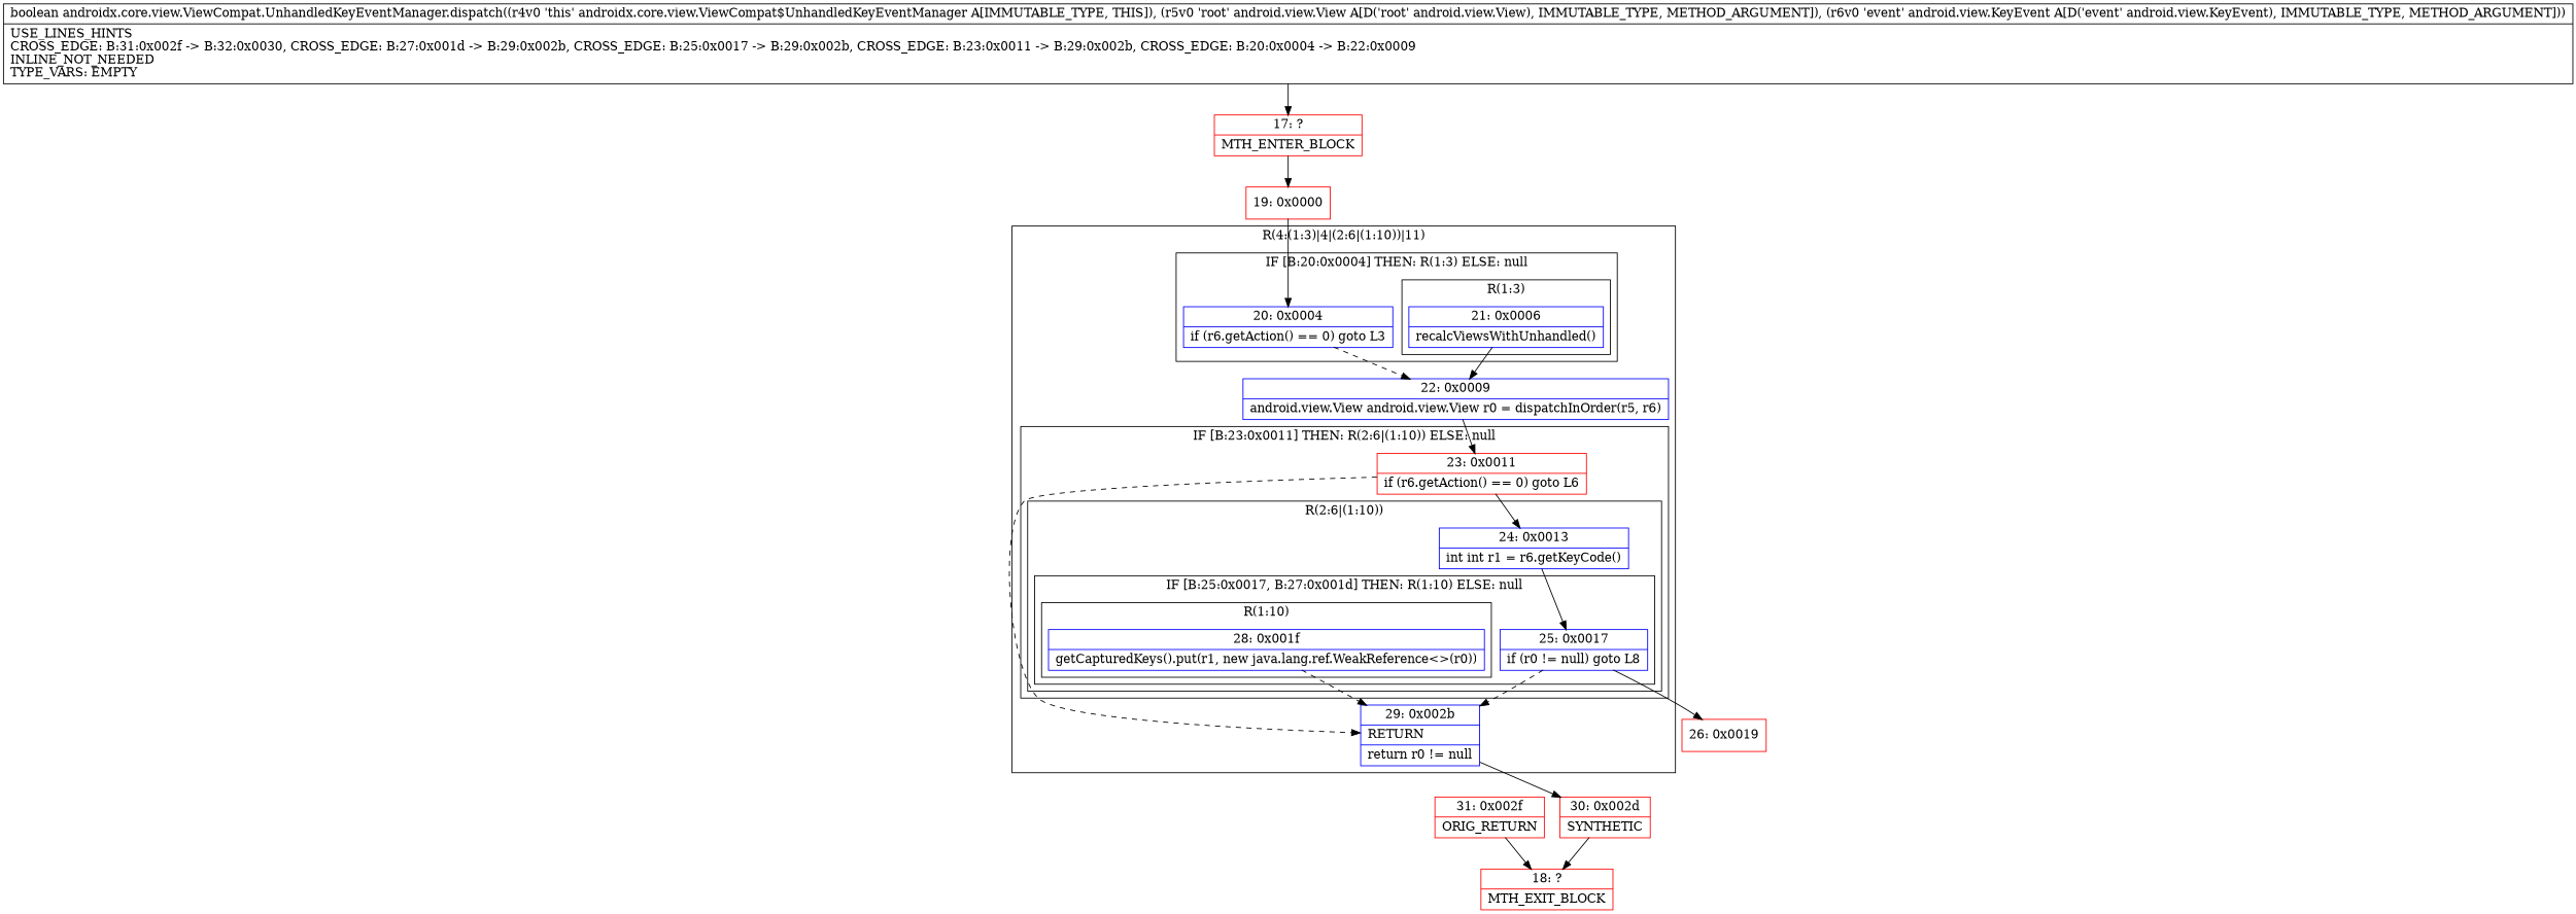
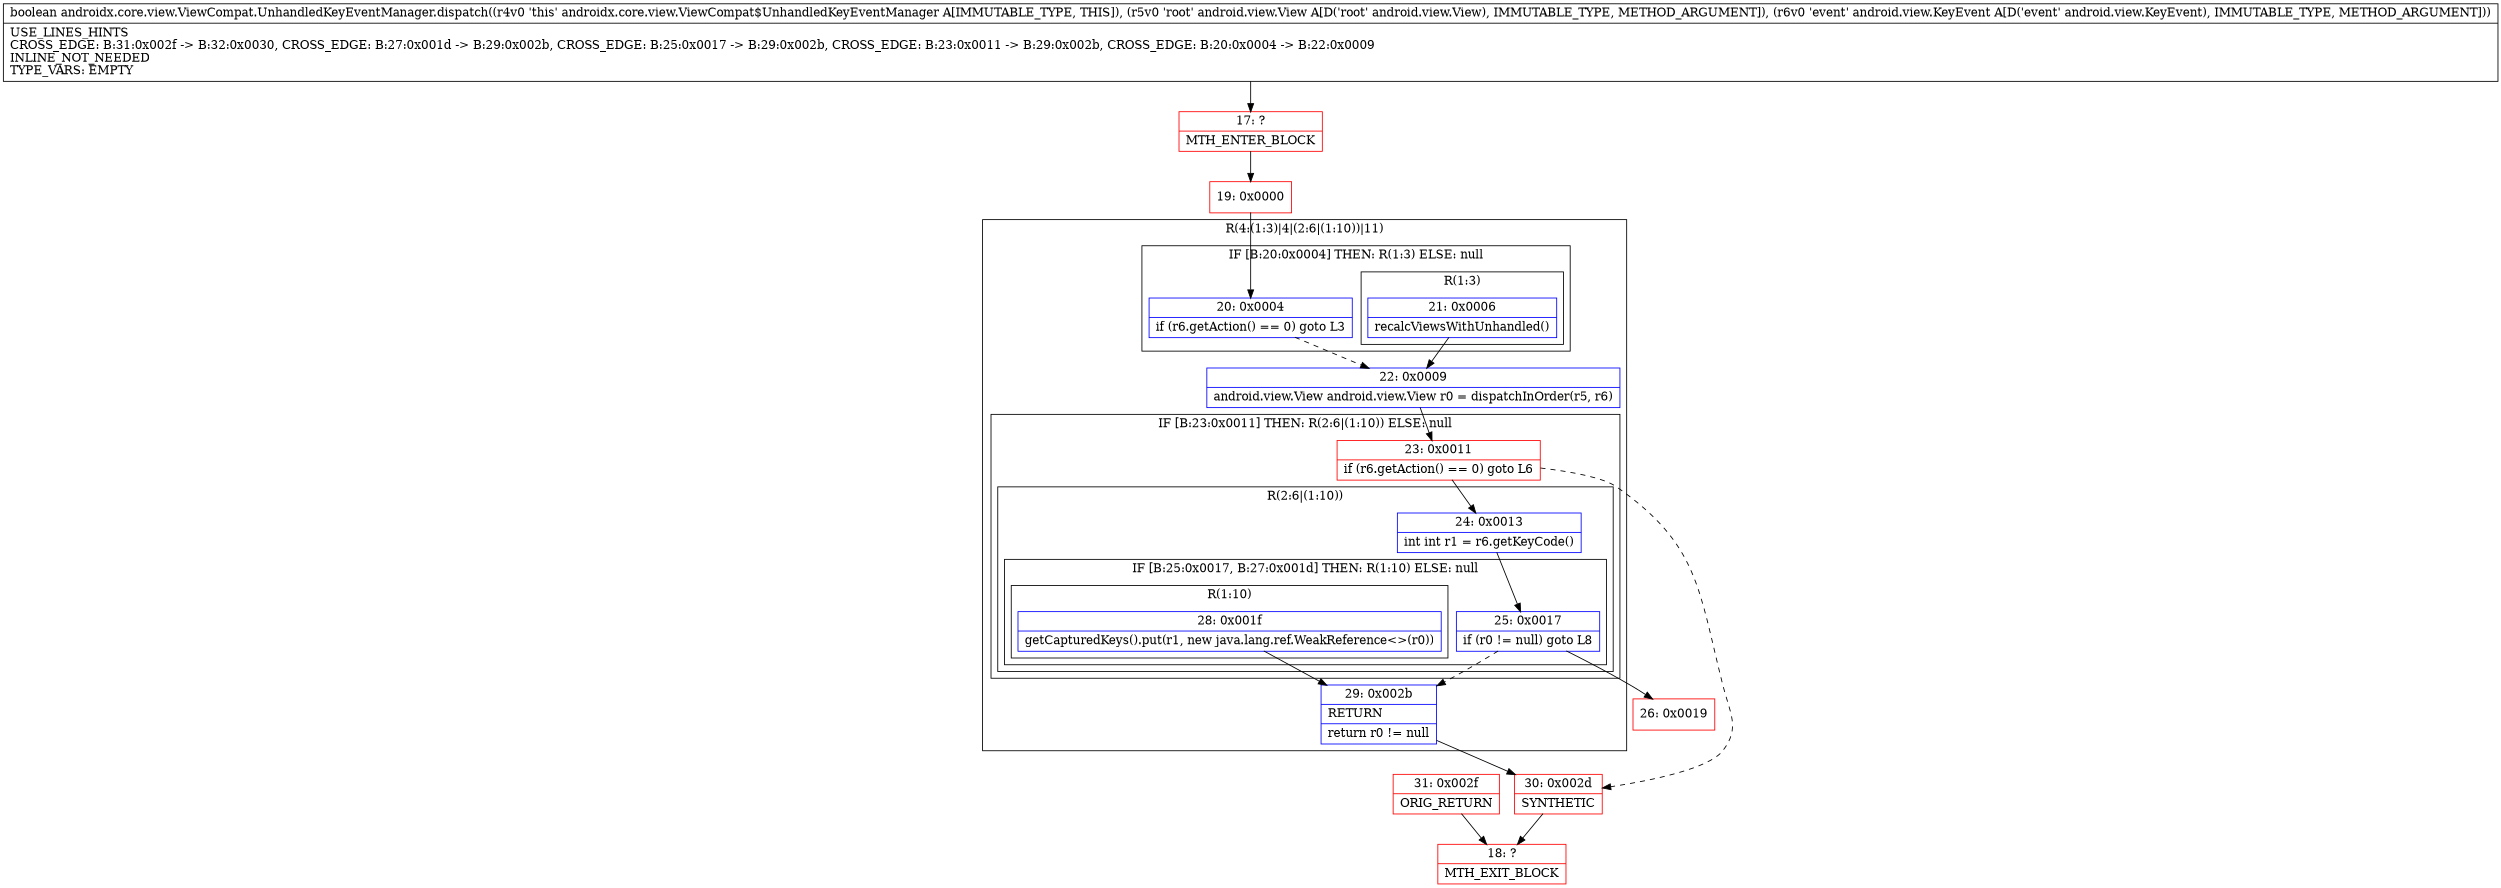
  digraph {
    node [color=blue shape=record]
    n1 [label="{21\:\ 0x0006|recalcViewsWithUnhandled()\l}"]
    n2 [label="{20\:\ 0x0004|if (r6.getAction() == 0) goto L3\l}"]
    n3 [label="{28\:\ 0x001f|getCapturedKeys().put(r1, new java.lang.ref.WeakReference\<\>(r0))\l}"]
    n4 [label="{25\:\ 0x0017|if (r0 != null) goto L8\l}"]
    n5 [label="{24\:\ 0x0013|int int r1 = r6.getKeyCode()\l}"]
    n6 [color=red label="{23\:\ 0x0011|if (r6.getAction() == 0) goto L6\l}"]
    n7 [label="{22\:\ 0x0009|android.view.View android.view.View r0 = dispatchInOrder(r5, r6)\l}"]
    n8 [label="{29\:\ 0x002b|RETURN\l|return r0 != null\l}"]
    n9 [color=red label="{26\:\ 0x0019}"]
    n10 [color=red label="{30\:\ 0x002d|SYNTHETIC\l}"]
    n11 [color=red label="{18\:\ ?|MTH_EXIT_BLOCK\l}"]
    n12 [color=red label="{31\:\ 0x002f|ORIG_RETURN\l}"]
    n13 [color=red label="{17\:\ ?|MTH_ENTER_BLOCK\l}"]
    n14 [color=red label="{19\:\ 0x0000}"]
    n15 [label="{boolean androidx.core.view.ViewCompat.UnhandledKeyEventManager.dispatch((r4v0 'this' androidx.core.view.ViewCompat$UnhandledKeyEventManager A[IMMUTABLE_TYPE, THIS]), (r5v0 'root' android.view.View A[D('root' android.view.View), IMMUTABLE_TYPE, METHOD_ARGUMENT]), (r6v0 'event' android.view.KeyEvent A[D('event' android.view.KeyEvent), IMMUTABLE_TYPE, METHOD_ARGUMENT]))  | USE_LINES_HINTS\lCROSS_EDGE: B:31:0x002f \-\> B:32:0x0030, CROSS_EDGE: B:27:0x001d \-\> B:29:0x002b, CROSS_EDGE: B:25:0x0017 \-\> B:29:0x002b, CROSS_EDGE: B:23:0x0011 \-\> B:29:0x002b, CROSS_EDGE: B:20:0x0004 \-\> B:22:0x0009\lINLINE_NOT_NEEDED\lTYPE_VARS: EMPTY\l}" color=""]
    subgraph cluster_1 {
      label="R(4:(1:3)|4|(2:6|(1:10))|11)"
      n7
      n8
      subgraph cluster_2 {
        label="IF [B:20:0x0004] THEN: R(1:3) ELSE: null"
        n2
        subgraph cluster_3 {
          label="R(1:3)"
          n1
        }
      }
      subgraph cluster_4 {
        label="IF [B:23:0x0011] THEN: R(2:6|(1:10)) ELSE: null"
        n6
        subgraph cluster_5 {
          label="R(2:6|(1:10))"
          n5
          subgraph cluster_6 {
            label="IF [B:25:0x0017, B:27:0x001d] THEN: R(1:10) ELSE: null"
            n4
            subgraph cluster_7 {
              label="R(1:10)"
              n3
            }
          }
        }
      }
    }
    n1 -> n7
    n2 -> n7 [style=dashed]
-   n3 -> n8 [style=dashed]
+   n3 -> n8
    n4 -> n8 [style=dashed]
    n4 -> n9
    n5 -> n4
    n6 -> n5
-   n6 -> n8 [style=dashed]
+   n6 -> n10 [style=dashed]
    n7 -> n6
    n8 -> n10
    n10 -> n11
    n12 -> n11
    n13 -> n14
    n14 -> n2
    n15 -> n13
  }
